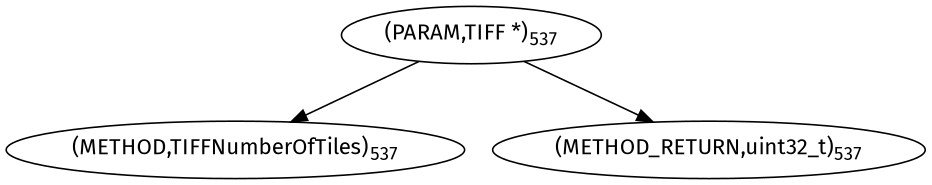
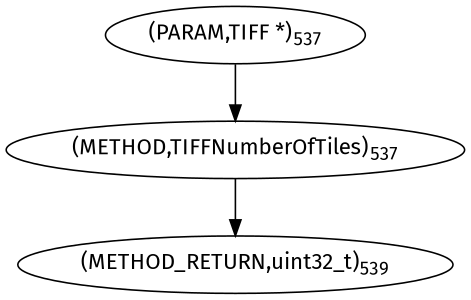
  digraph {
    fontname="Fira Sans"
    node [fontname="Fira Sans"]
    edge [fontname="Fira Sans"]
    n1 [label=<(METHOD,TIFFNumberOfTiles)<SUB>537</SUB>>]
-   n2 [label=<(METHOD_RETURN,uint32_t)<SUB>537</SUB>>]
+   n2 [label=<(METHOD_RETURN,uint32_t)<SUB>539</SUB>>]
    n3 [label=<(PARAM,TIFF *)<SUB>537</SUB>>]
-   n3 -> n2
+   n1 -> n2
    n3 -> n1
  }
